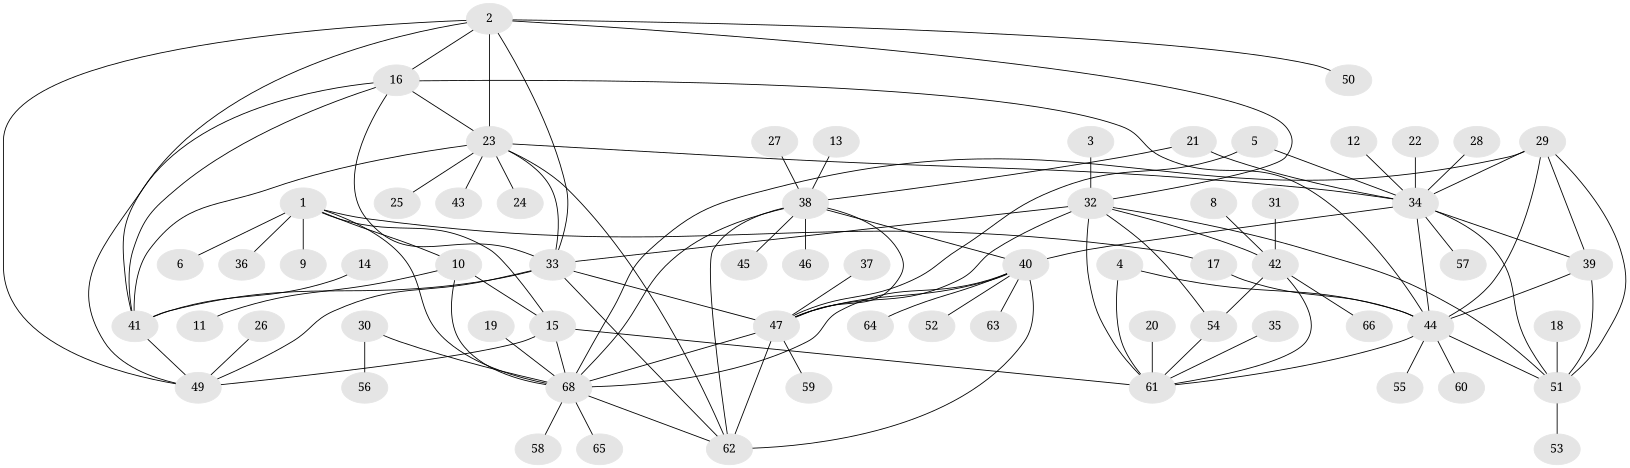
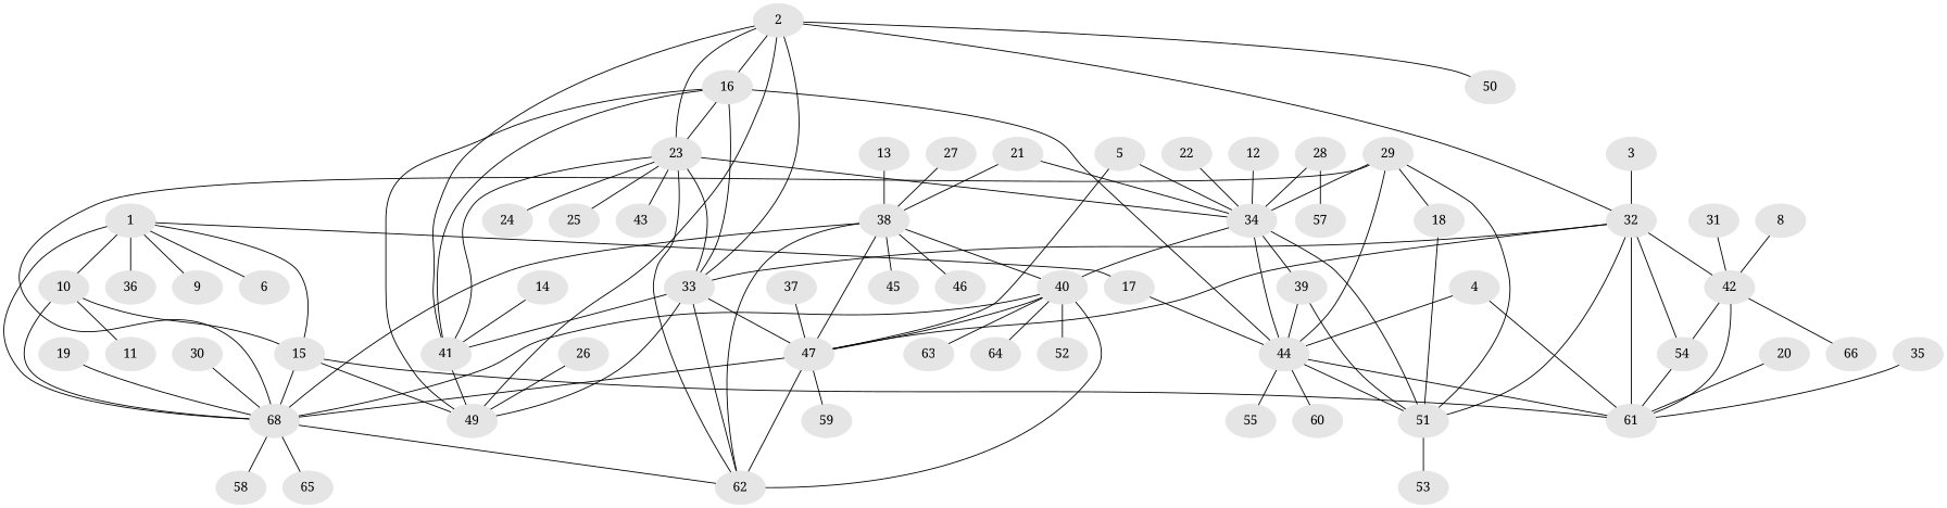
  graph {
    fontname="Noto Serif"
    node [color=gray90 fontname="Noto Serif" style=filled]
    edge [fontname="Noto Serif" weight=1.0]
    1
    6
    9
    10
    15
    17
    36
    n8 [label=68]
    11
    49
    61
    44
    62
    58
    65
    2
    16
    23
    32
    33
    41
    50
    34
    24
    25
    43
    47
    54
    42
    51
    3
    4
    55
    60
    5
    39
    40
    57
    59
    8
    66
    12
    13
    38
    45
    46
    14
    18
    53
    19
    20
    21
    22
    26
    27
    28
    29
    30
-   56
    31
    52
    63
    64
    35
    37
    1 -- 6
    1 -- 9
    1 -- 10 [weight=3.0]
    1 -- 15 [weight=3.0]
    1 -- 17
    1 -- 36
    1 -- n8 [weight=3.0]
    10 -- 15
    10 -- n8
    10 -- 11
    15 -- n8
    15 -- 49
    15 -- 61
    17 -- 44
    n8 -- 62
    n8 -- 58
    n8 -- 65
    44 -- 61
    44 -- 51
    44 -- 55
    44 -- 60
    2 -- 49
    2 -- 16
    2 -- 23
    2 -- 32
    2 -- 33
    2 -- 41
    2 -- 50
    16 -- 49
    16 -- 44
    16 -- 23
    16 -- 33
    16 -- 41
    23 -- 62
    23 -- 33
    23 -- 41
    23 -- 34
    23 -- 24
    23 -- 25
    23 -- 43
    32 -- 61 [weight=4.0]
    32 -- 33
    32 -- 47
    32 -- 54 [weight=2.0]
    32 -- 42 [weight=2.0]
    32 -- 51
    33 -- 49
    33 -- 62
    33 -- 41
    33 -- 47 [weight=2.0]
    41 -- 49
    34 -- 44
    34 -- 51
    34 -- 39
    34 -- 40
-   34 -- 57
+   28 -- 57
    47 -- n8 [weight=2.0]
    47 -- 62 [weight=2.0]
    47 -- 59
    54 -- 61 [weight=2.0]
    42 -- 61 [weight=2.0]
    42 -- 54
    42 -- 66
    51 -- 53
    3 -- 32
    4 -- 61
    4 -- 44
    5 -- 34
    5 -- 47
    39 -- 44
    39 -- 51
    40 -- n8
    40 -- 62
    40 -- 47 [weight=2.0]
    40 -- 52
    40 -- 63
    40 -- 64
    8 -- 42
    12 -- 34
    13 -- 38
    38 -- n8 [weight=2.0]
    38 -- 62
    38 -- 47 [weight=2.0]
    38 -- 40
    38 -- 45
    38 -- 46
    14 -- 41
    18 -- 51
    19 -- n8
    20 -- 61
    21 -- 34
    21 -- 38
    22 -- 34
    26 -- 49
    27 -- 38
    28 -- 34
    29 -- n8
    29 -- 44 [weight=2.0]
    29 -- 34 [weight=2.0]
    29 -- 51 [weight=2.0]
-   29 -- 39 [weight=2.0]
+   29 -- 18 [weight=2.0]
    30 -- n8
-   30 -- 56
    31 -- 42
    35 -- 61
    37 -- 47
  }
